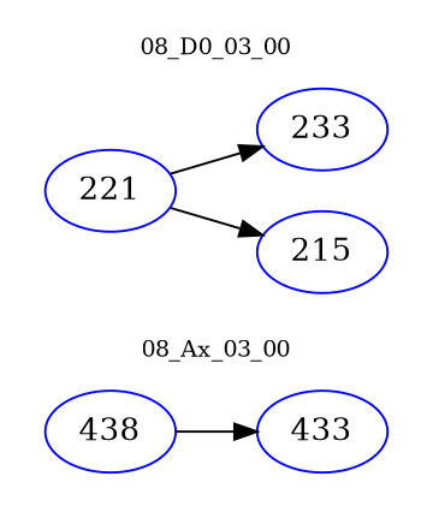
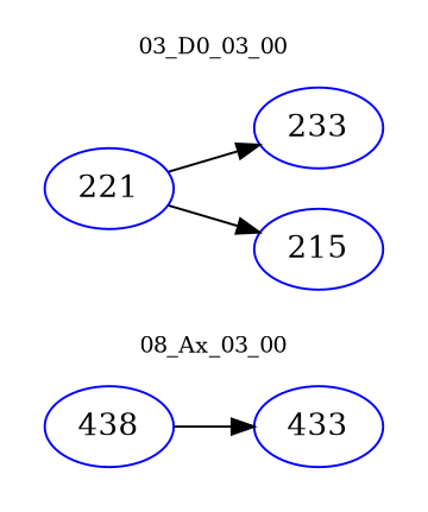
  digraph {
    rankdir=LR
    node [color=blue]
    edge [color=black]
    n1 [label=438]
    n2 [label=433]
    n3 [label=221]
    n4 [label=215]
    n5 [label=233]
    subgraph cluster_1 {
      color=white
      fontsize=10
      label="08_Ax_03_00"
      n1
      n2
    }
    subgraph cluster_2 {
      color=white
      fontsize=10
-     label="08_D0_03_00"
+     label="03_D0_03_00"
      n3
      n4
      n5
    }
    n1 -> n2
    n3 -> n4
    n3 -> n5
  }
